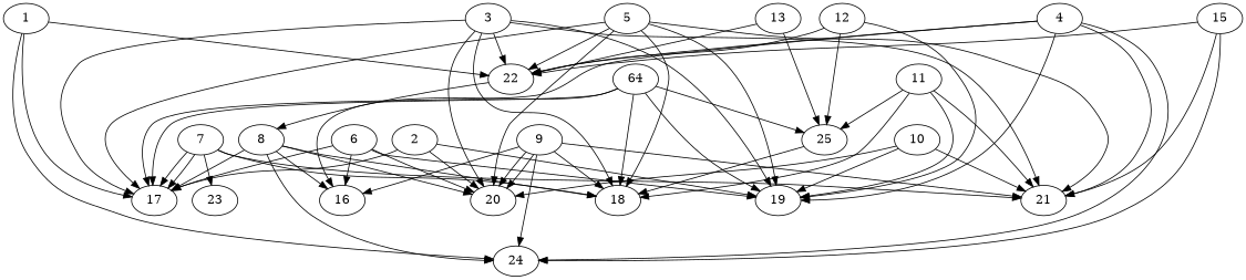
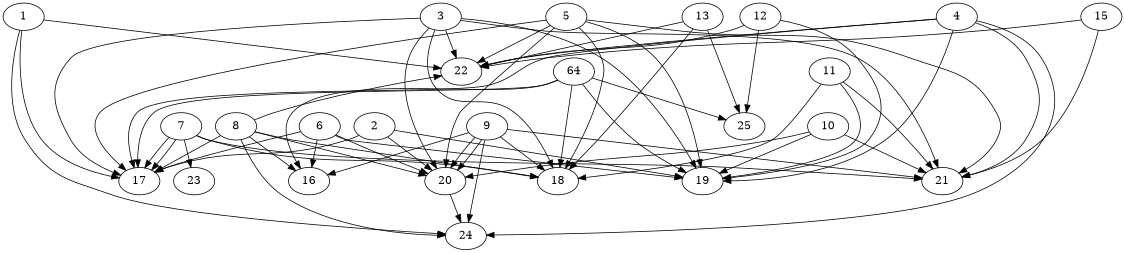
  digraph {
    node [alpha=0.12]
    1 [alpha=0.09 expect_size=39411712]
    17 [expect_size=49659904]
    22 [alpha=0.08 expect_size=24264704]
    24 [expect_size=36640768]
    2 [expect_size=38318080]
    19 [alpha=0.04 expect_size=31597568]
    20 [alpha=0.11 expect_size=22979584]
    3 [alpha=0.05 expect_size=6053888]
    18 [alpha=0.06 expect_size=30799872]
    21 [expect_size=46126080]
    4 [alpha=0.18 expect_size=33815552]
    5 [expect_size=12132352]
    6 [alpha=0.08 expect_size=28015616]
    16 [alpha=0.20 expect_size=30465024]
    7 [expect_size=33105920]
    23 [alpha=0.04 expect_size=35684352]
    8 [alpha=0.00 expect_size=17335296]
    9 [alpha=0.16 expect_size=47046656]
    10 [alpha=0.10 expect_size=19180544]
    11 [alpha=0.11 expect_size=41595904]
    25 [alpha=0.03 expect_size=13804544]
    12 [alpha=0.05 expect_size=15718400]
    13 [alpha=0.00 expect_size=43127808]
    n24 [alpha=0.10 expect_size=7367680 label=64]
    15 [alpha=0.06 expect_size=49258496]
    1 -> 17
    1 -> 22
    1 -> 24
    2 -> 17
    2 -> 19
    2 -> 20
    3 -> 17
    3 -> 22
    3 -> 19
    3 -> 20
    3 -> 18
    3 -> 21
    4 -> 17
    4 -> 22
    4 -> 24
    4 -> 19
    4 -> 21
    5 -> 17
    5 -> 22
    5 -> 19
    5 -> 20
    5 -> 18
    5 -> 21
    6 -> 17
    6 -> 19
    6 -> 20
    6 -> 16
    7 -> 17
    7 -> 17
    7 -> 18
    7 -> 21
    7 -> 23
    8 -> 17
-   22 -> 8
+   8 -> 22
    8 -> 24
    8 -> 20
    8 -> 18
    8 -> 16
    9 -> 24
    9 -> 20
    9 -> 20
    9 -> 18
    9 -> 21
    9 -> 16
    10 -> 19
    10 -> 20
    10 -> 21
    11 -> 19
    11 -> 18
    11 -> 21
-   11 -> 25
    12 -> 22
    12 -> 19
    12 -> 25
    13 -> 22
-   25 -> 18
+   13 -> 18
    13 -> 25
    n24 -> 17
    n24 -> 19
    n24 -> 18
    n24 -> 16
    n24 -> 25
    15 -> 22
-   15 -> 24
+   20 -> 24
    15 -> 21
  }
